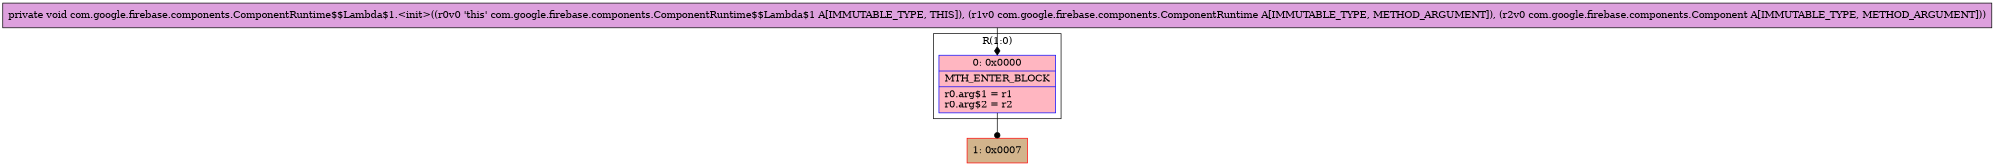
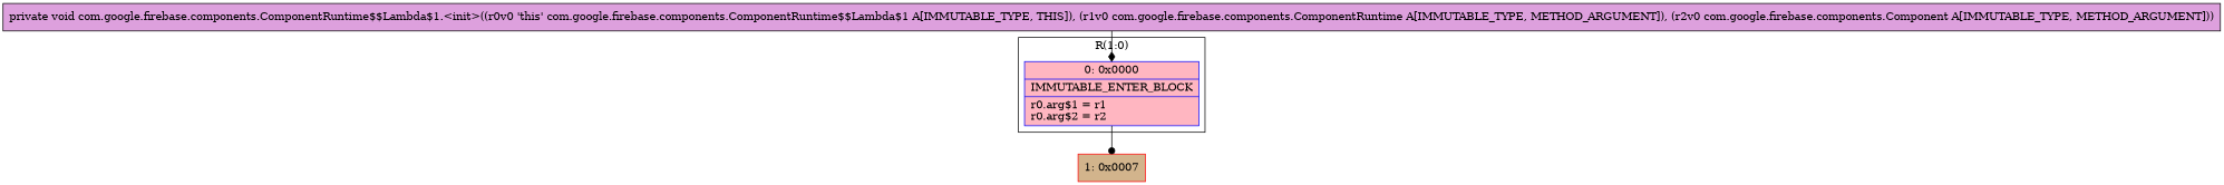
  digraph {
    node [shape=record style=filled]
-   n1 [color=blue label="{0\:\ 0x0000|MTH_ENTER_BLOCK\l|r0.arg$1 = r1\lr0.arg$2 = r2\l}" fillcolor=lightpink]
+   n1 [color=blue label="{0\:\ 0x0000|IMMUTABLE_ENTER_BLOCK\l|r0.arg$1 = r1\lr0.arg$2 = r2\l}" fillcolor=lightpink]
    n2 [color=red label="{1\:\ 0x0007}" fillcolor=tan]
    n3 [label="{private void com.google.firebase.components.ComponentRuntime$$Lambda$1.\<init\>((r0v0 'this' com.google.firebase.components.ComponentRuntime$$Lambda$1 A[IMMUTABLE_TYPE, THIS]), (r1v0 com.google.firebase.components.ComponentRuntime A[IMMUTABLE_TYPE, METHOD_ARGUMENT]), (r2v0 com.google.firebase.components.Component A[IMMUTABLE_TYPE, METHOD_ARGUMENT])) }" fillcolor=plum]
    subgraph cluster_1 {
      label="R(1:0)"
      n1
    }
    n1 -> n2 [arrowhead=dot]
    n3 -> n1 [arrowhead=diamond]
  }
